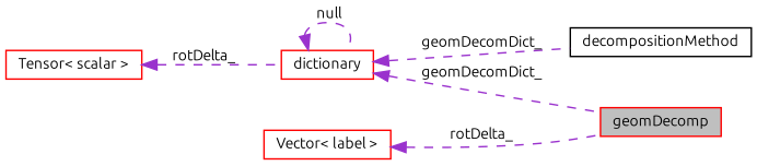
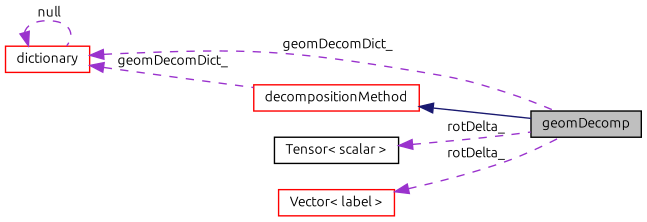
  digraph {
    fontname=Ubuntu
    rankdir=LR
    node [color=red fontname=Ubuntu fontsize=10 shape=record]
    edge [color=darkorchid3 dir=back fontname=Ubuntu fontsize=10 labelfontname=FreeSans labelfontsize=10 style=dashed]
-   n1 [fillcolor=grey75 fontcolor=black height=0.2 label=geomDecomp style=filled width=0.4]
-   n2 [color=black height=0.2 label=decompositionMethod width=0.4]
+   n1 [color=black fillcolor=grey75 fontcolor=black height=0.2 label=geomDecomp style=filled width=0.4]
+   n2 [height=0.2 label=decompositionMethod width=0.4]
    n3 [height=0.2 label=dictionary width=0.4]
-   n4 [height=0.2 label="Tensor\< scalar \>" width=0.4]
+   n4 [color=black height=0.2 label="Tensor\< scalar \>" width=0.4]
    n5 [height=0.2 label="Vector\< label \>" width=0.4]
+   n2 -> n1 [color=midnightblue style=solid]
    n3 -> n1 [label=" geomDecomDict_"]
    n3 -> n2 [label=" geomDecomDict_"]
    n3 -> n3 [label=" null"]
-   n4 -> n3 [label=" rotDelta_"]
+   n4 -> n1 [label=" rotDelta_"]
    n5 -> n1 [label=" rotDelta_"]
  }
